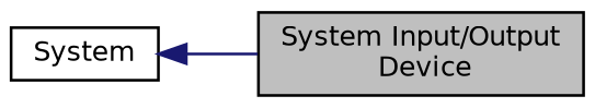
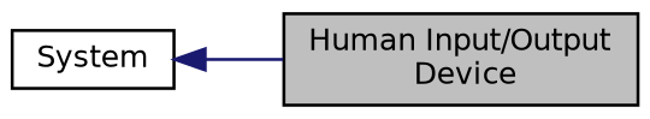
  digraph {
    rankdir=LR
    node [color=black fontname=Helvetica fontsize=10 shape=record]
-   n1 [fillcolor=grey75 fontcolor=black height=0.2 label="System Input/Output\l Device" style=filled width=0.4]
+   n1 [fillcolor=grey75 fontcolor=black height=0.2 label="Human Input/Output\l Device" style=filled width=0.4]
    n2 [height=0.2 label=System width=0.4]
    n2 -> n1 [color=midnightblue dir=back fontname=Helvetica fontsize=10 labelfontname=Helvetica labelfontsize=10 shape=plaintext style=solid]
  }
